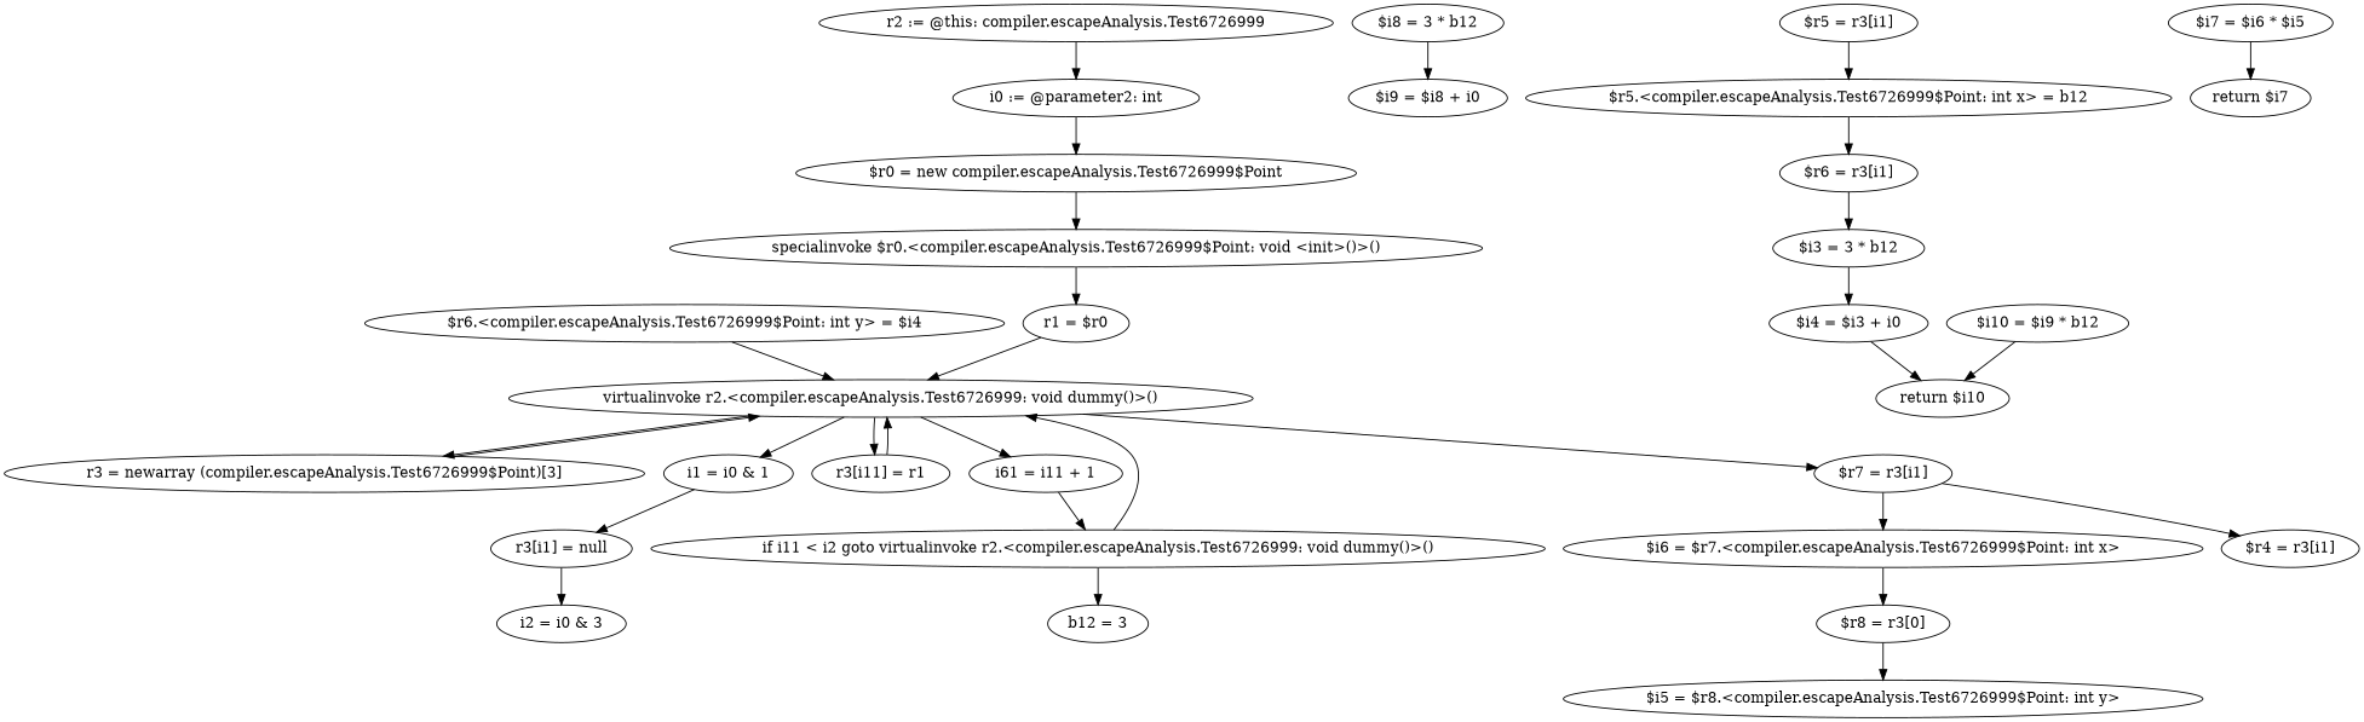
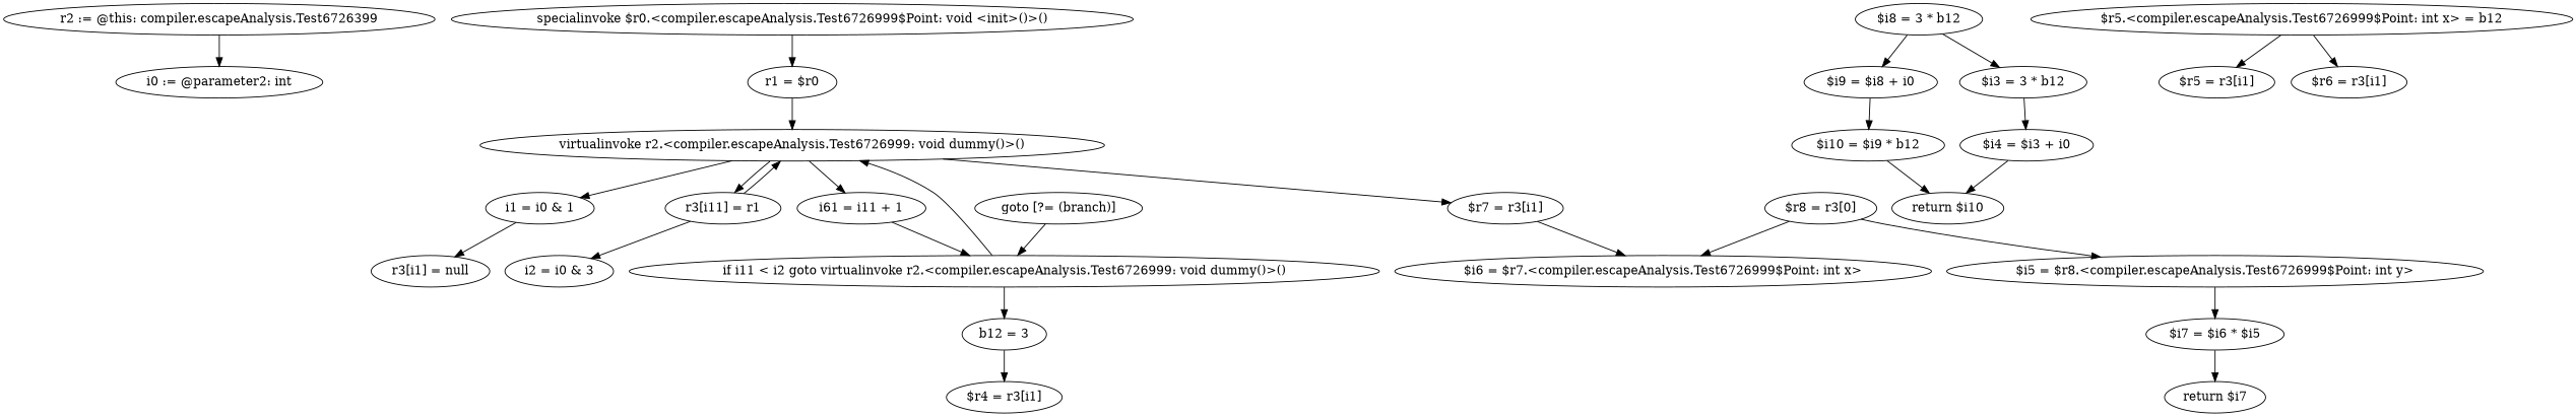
  digraph {
    n1 [label="i0 := @parameter2: int"]
-   "r2 := @this: compiler.escapeAnalysis.Test6726999"
-   "$r0 = new compiler.escapeAnalysis.Test6726999$Point"
+   "r2 := @this: compiler.escapeAnalysis.Test6726999" [label="r2 := @this: compiler.escapeAnalysis.Test6726399"]
    "specialinvoke $r0.<compiler.escapeAnalysis.Test6726999$Point: void <init>()>()"
    "r1 = $r0"
    "virtualinvoke r2.<compiler.escapeAnalysis.Test6726999: void dummy()>()"
-   "r3 = newarray (compiler.escapeAnalysis.Test6726999$Point)[3]"
    "i1 = i0 & 1"
    "r3[i11] = r1"
    n10 [label="i61 = i11 + 1"]
    "$r7 = r3[i1]"
    "r3[i1] = null"
    "if i11 < i2 goto virtualinvoke r2.<compiler.escapeAnalysis.Test6726999: void dummy()>()"
    "$i6 = $r7.<compiler.escapeAnalysis.Test6726999$Point: int x>"
    "i2 = i0 & 3"
+   "goto [?= (branch)]"
    "b12 = 3"
    "$r4 = r3[i1]"
    "$i8 = 3 * b12"
    "$i9 = $i8 + i0"
    "$r5 = r3[i1]"
    "$r5.<compiler.escapeAnalysis.Test6726999$Point: int x> = b12"
    "$i10 = $i9 * b12"
    "return $i10"
    "$r6 = r3[i1]"
    "$i3 = 3 * b12"
    "$i4 = $i3 + i0"
-   "$r6.<compiler.escapeAnalysis.Test6726999$Point: int y> = $i4"
    "$r8 = r3[0]"
    "$i5 = $r8.<compiler.escapeAnalysis.Test6726999$Point: int y>"
    "$i7 = $i6 * $i5"
    "return $i7"
-   n1 -> "$r0 = new compiler.escapeAnalysis.Test6726999$Point"
    "r2 := @this: compiler.escapeAnalysis.Test6726999" -> n1
-   "$r0 = new compiler.escapeAnalysis.Test6726999$Point" -> "specialinvoke $r0.<compiler.escapeAnalysis.Test6726999$Point: void <init>()>()"
    "specialinvoke $r0.<compiler.escapeAnalysis.Test6726999$Point: void <init>()>()" -> "r1 = $r0"
    "r1 = $r0" -> "virtualinvoke r2.<compiler.escapeAnalysis.Test6726999: void dummy()>()"
-   "virtualinvoke r2.<compiler.escapeAnalysis.Test6726999: void dummy()>()" -> "r3 = newarray (compiler.escapeAnalysis.Test6726999$Point)[3]"
    "virtualinvoke r2.<compiler.escapeAnalysis.Test6726999: void dummy()>()" -> "i1 = i0 & 1"
    "virtualinvoke r2.<compiler.escapeAnalysis.Test6726999: void dummy()>()" -> "r3[i11] = r1"
    "virtualinvoke r2.<compiler.escapeAnalysis.Test6726999: void dummy()>()" -> n10
    "virtualinvoke r2.<compiler.escapeAnalysis.Test6726999: void dummy()>()" -> "$r7 = r3[i1]"
-   "r3 = newarray (compiler.escapeAnalysis.Test6726999$Point)[3]" -> "virtualinvoke r2.<compiler.escapeAnalysis.Test6726999: void dummy()>()"
    "i1 = i0 & 1" -> "r3[i1] = null"
    "r3[i11] = r1" -> "virtualinvoke r2.<compiler.escapeAnalysis.Test6726999: void dummy()>()"
    n10 -> "if i11 < i2 goto virtualinvoke r2.<compiler.escapeAnalysis.Test6726999: void dummy()>()"
    "$r7 = r3[i1]" -> "$i6 = $r7.<compiler.escapeAnalysis.Test6726999$Point: int x>"
-   "r3[i1] = null" -> "i2 = i0 & 3"
+   "r3[i11] = r1" -> "i2 = i0 & 3"
    "if i11 < i2 goto virtualinvoke r2.<compiler.escapeAnalysis.Test6726999: void dummy()>()" -> "virtualinvoke r2.<compiler.escapeAnalysis.Test6726999: void dummy()>()"
    "if i11 < i2 goto virtualinvoke r2.<compiler.escapeAnalysis.Test6726999: void dummy()>()" -> "b12 = 3"
-   "$i6 = $r7.<compiler.escapeAnalysis.Test6726999$Point: int x>" -> "$r8 = r3[0]"
-   "$r7 = r3[i1]" -> "$r4 = r3[i1]"
+   "$r8 = r3[0]" -> "$i6 = $r7.<compiler.escapeAnalysis.Test6726999$Point: int x>"
+   "goto [?= (branch)]" -> "if i11 < i2 goto virtualinvoke r2.<compiler.escapeAnalysis.Test6726999: void dummy()>()"
+   "b12 = 3" -> "$r4 = r3[i1]"
    "$i8 = 3 * b12" -> "$i9 = $i8 + i0"
-   "$r5 = r3[i1]" -> "$r5.<compiler.escapeAnalysis.Test6726999$Point: int x> = b12"
+   "$i9 = $i8 + i0" -> "$i10 = $i9 * b12"
+   "$r5.<compiler.escapeAnalysis.Test6726999$Point: int x> = b12" -> "$r5 = r3[i1]"
    "$r5.<compiler.escapeAnalysis.Test6726999$Point: int x> = b12" -> "$r6 = r3[i1]"
    "$i10 = $i9 * b12" -> "return $i10"
-   "$r6 = r3[i1]" -> "$i3 = 3 * b12"
+   "$i8 = 3 * b12" -> "$i3 = 3 * b12"
    "$i3 = 3 * b12" -> "$i4 = $i3 + i0"
    "$i4 = $i3 + i0" -> "return $i10"
-   "$r6.<compiler.escapeAnalysis.Test6726999$Point: int y> = $i4" -> "virtualinvoke r2.<compiler.escapeAnalysis.Test6726999: void dummy()>()"
    "$r8 = r3[0]" -> "$i5 = $r8.<compiler.escapeAnalysis.Test6726999$Point: int y>"
+   "$i5 = $r8.<compiler.escapeAnalysis.Test6726999$Point: int y>" -> "$i7 = $i6 * $i5"
    "$i7 = $i6 * $i5" -> "return $i7"
  }
